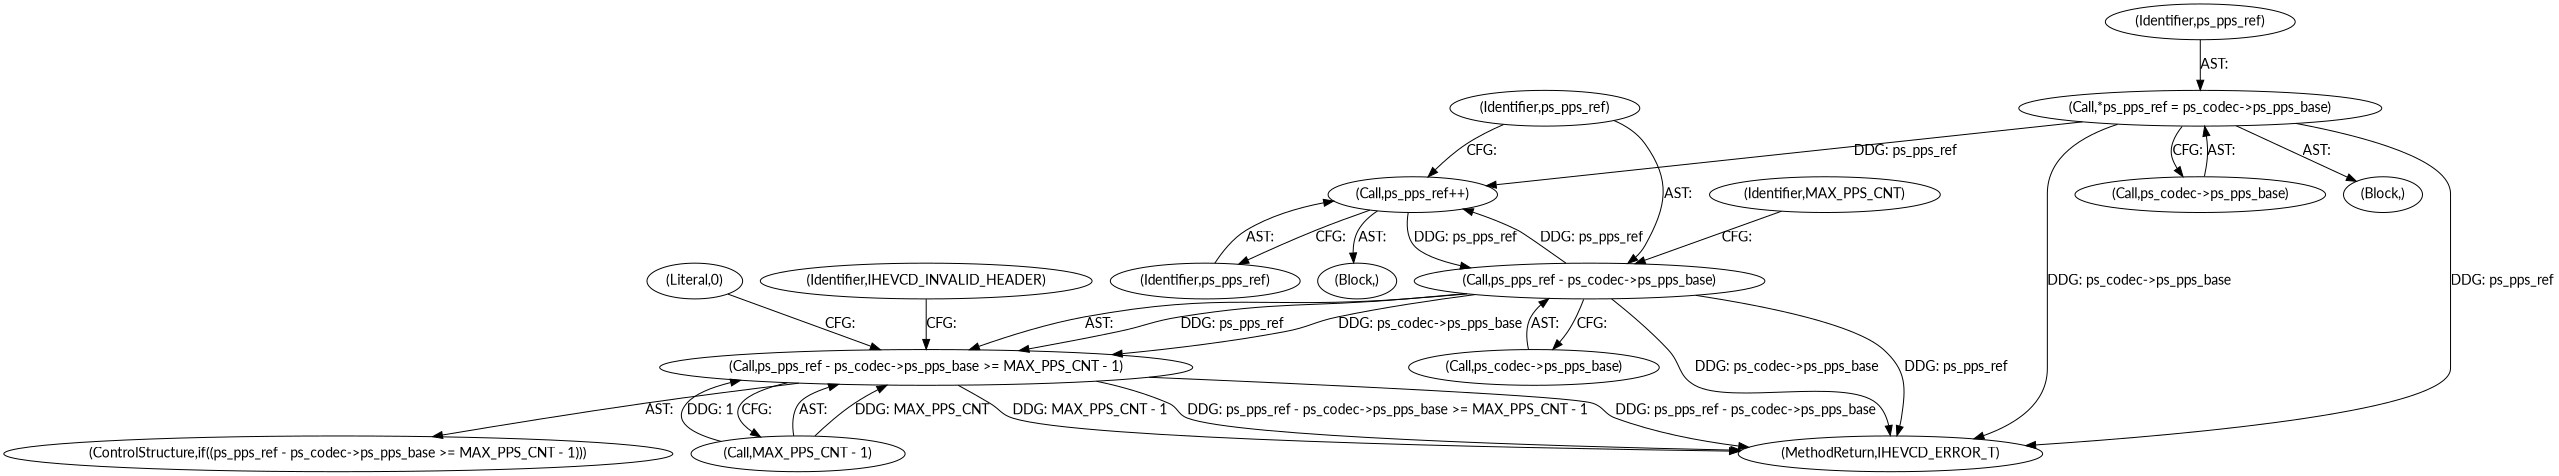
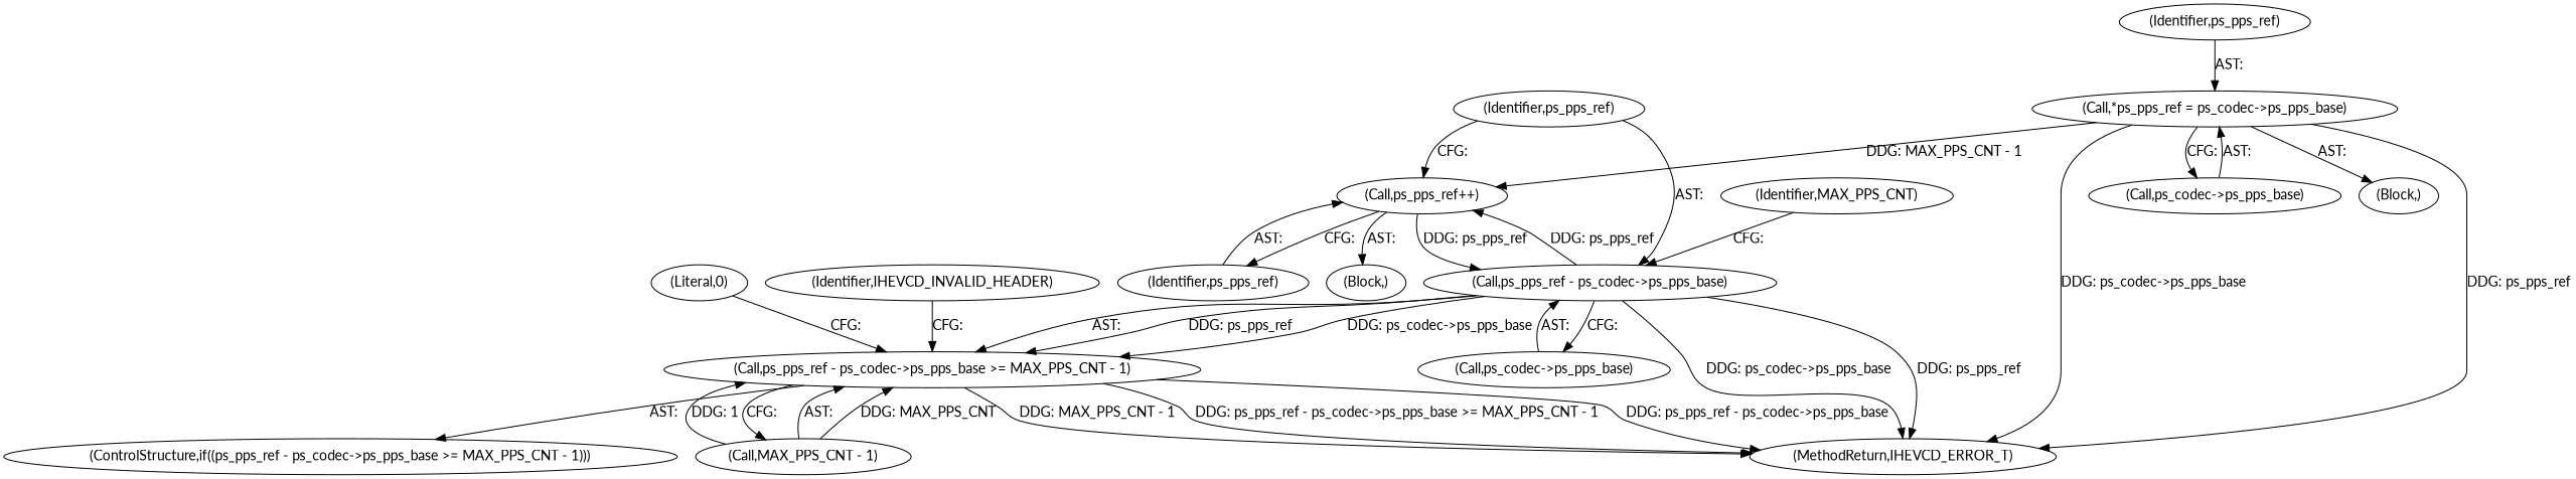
  digraph {
    fontname=Lato
    node [fontname=Lato]
    edge [fontname=Lato]
    n1 [label="(Call,*ps_pps_ref = ps_codec->ps_pps_base)"]
    n2 [label="(Call,ps_pps_ref++)"]
    n3 [label="(Block,)"]
    n4 [label="(Call,ps_codec->ps_pps_base)"]
    n5 [label="(MethodReturn,IHEVCD_ERROR_T)"]
    n6 [label="(Call,ps_pps_ref - ps_codec->ps_pps_base)"]
    n7 [label="(Block,)"]
    n8 [label="(Identifier,ps_pps_ref)"]
    n9 [label="(Call,ps_pps_ref - ps_codec->ps_pps_base >= MAX_PPS_CNT - 1)"]
    n10 [label="(Call,ps_codec->ps_pps_base)"]
    n11 [label="(Call,MAX_PPS_CNT - 1)"]
    n12 [label="(ControlStructure,if((ps_pps_ref - ps_codec->ps_pps_base >= MAX_PPS_CNT - 1)))"]
    n13 [label="(Literal,0)"]
    n14 [label="(Identifier,IHEVCD_INVALID_HEADER)"]
    n15 [label="(Identifier,MAX_PPS_CNT)"]
    n16 [label="(Identifier,ps_pps_ref)"]
    n17 [label="(Identifier,ps_pps_ref)"]
-   n1 -> n2 [label="DDG: ps_pps_ref"]
+   n1 -> n2 [label="DDG: MAX_PPS_CNT - 1"]
    n1 -> n3 [label="AST: "]
    n1 -> n4 [label="CFG: "]
    n1 -> n5 [label="DDG: ps_pps_ref"]
    n1 -> n5 [label="DDG: ps_codec->ps_pps_base"]
    n2 -> n6 [label="DDG: ps_pps_ref"]
    n2 -> n7 [label="AST: "]
    n2 -> n8 [label="CFG: "]
    n4 -> n1 [label="AST: "]
    n6 -> n2 [label="DDG: ps_pps_ref"]
    n6 -> n5 [label="DDG: ps_pps_ref"]
    n6 -> n5 [label="DDG: ps_codec->ps_pps_base"]
    n6 -> n9 [label="AST: "]
    n6 -> n9 [label="DDG: ps_pps_ref"]
    n6 -> n9 [label="DDG: ps_codec->ps_pps_base"]
    n6 -> n10 [label="CFG: "]
    n8 -> n2 [label="AST: "]
    n9 -> n5 [label="DDG: ps_pps_ref - ps_codec->ps_pps_base"]
    n9 -> n5 [label="DDG: MAX_PPS_CNT - 1"]
    n9 -> n5 [label="DDG: ps_pps_ref - ps_codec->ps_pps_base >= MAX_PPS_CNT - 1"]
    n9 -> n11 [label="CFG: "]
    n9 -> n12 [label="AST: "]
    n10 -> n6 [label="AST: "]
    n11 -> n9 [label="AST: "]
    n11 -> n9 [label="DDG: MAX_PPS_CNT"]
    n11 -> n9 [label="DDG: 1"]
    n13 -> n9 [label="CFG: "]
    n14 -> n9 [label="CFG: "]
    n15 -> n6 [label="CFG: "]
    n16 -> n2 [label="CFG: "]
    n16 -> n6 [label="AST: "]
    n17 -> n1 [label="AST: "]
  }
